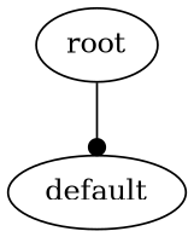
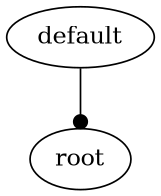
  digraph {
    rankdir=TB
    n1 [label=root]
    n2 [label=default]
-   n1 -> n2 [arrowhead=dot]
+   n2 -> n1 [arrowhead=dot]
  }
